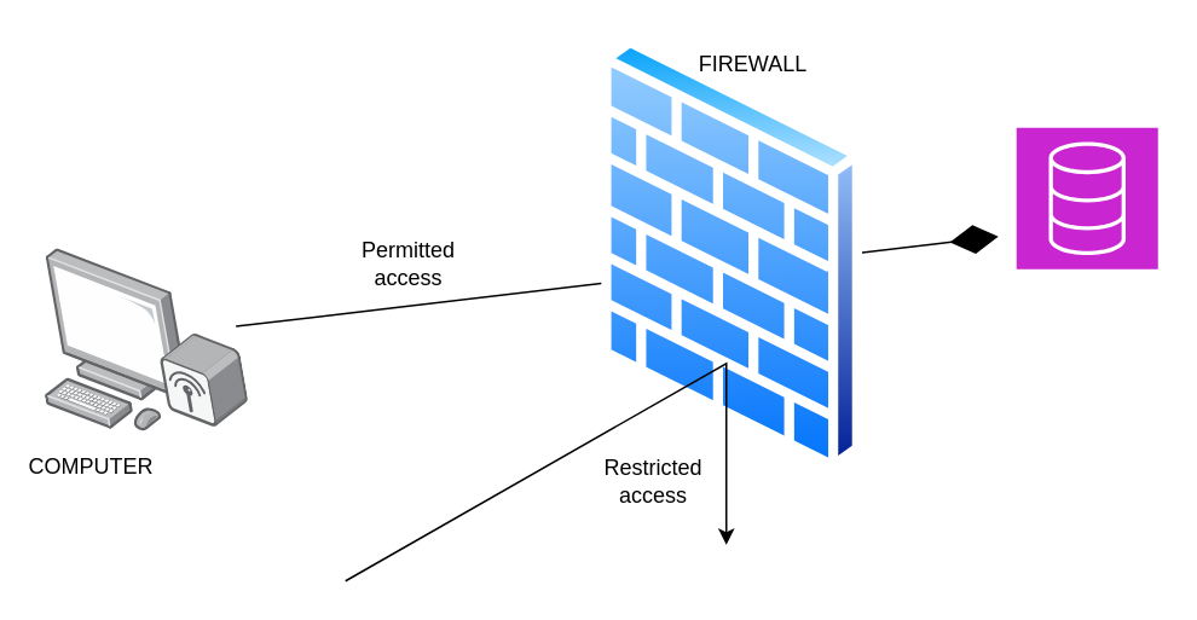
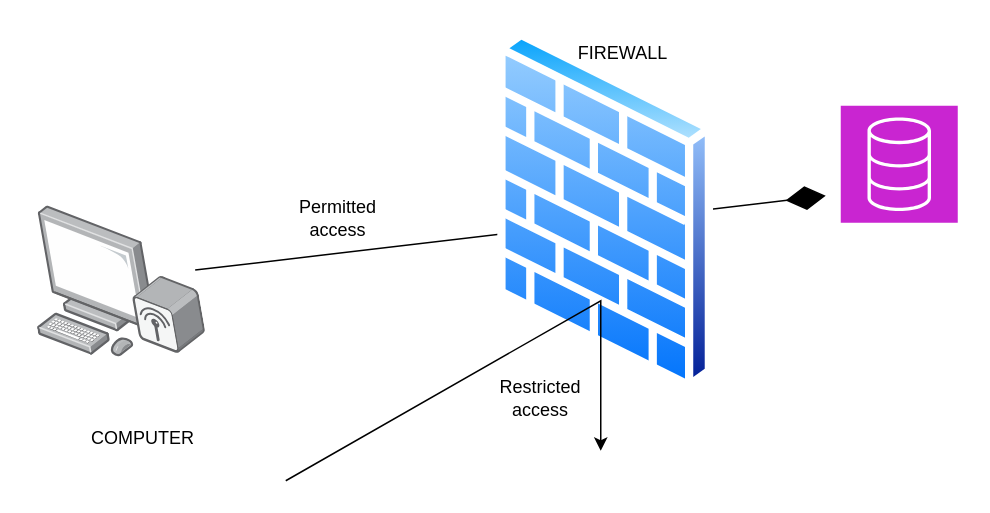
  <mxCell id="0" />
  <mxCell id="1" parent="0" />
  <mxCell id="2" value="" style="sketch=0;points=[[0,0,0],[0.25,0,0],[0.5,0,0],[0.75,0,0],[1,0,0],[0,1,0],[0.25,1,0],[0.5,1,0],[0.75,1,0],[1,1,0],[0,0.25,0],[0,0.5,0],[0,0.75,0],[1,0.25,0],[1,0.5,0],[1,0.75,0]];outlineConnect=0;fontColor=#232F3E;fillColor=#C925D1;strokeColor=#ffffff;dashed=0;verticalLabelPosition=bottom;verticalAlign=top;align=center;html=1;fontSize=12;fontStyle=0;aspect=fixed;shape=mxgraph.aws4.resourceIcon;resIcon=mxgraph.aws4.database;" vertex="1" parent="1"><mxGeometry x="560" y="70" width="78" height="78" as="geometry" /></mxCell>
  <mxCell id="3" value="" style="image;points=[];aspect=fixed;html=1;align=center;shadow=0;dashed=0;image=img/lib/allied_telesis/computer_and_terminals/Personal_Computer_Wireless.svg;rotation=-10;" vertex="1" parent="1"><mxGeometry x="20" y="130" width="109.91" height="112" as="geometry" /></mxCell>
  <mxCell id="4" value="" style="endArrow=diamondThin;endFill=1;endSize=24;html=1;rounded=0;" edge="1" parent="1" source="3"><mxGeometry width="160" relative="1" as="geometry"><mxPoint x="330" y="180" as="sourcePoint" /><mxPoint x="550" y="130" as="targetPoint" /></mxGeometry></mxCell>
  <mxCell id="5" value="" style="image;aspect=fixed;perimeter=ellipsePerimeter;html=1;align=center;shadow=0;dashed=0;spacingTop=3;image=img/lib/active_directory/firewall.svg;" vertex="1" parent="1"><mxGeometry x="330" y="20" width="146.4" height="240" as="geometry" /></mxCell>
  <mxCell id="6" value="" style="endArrow=classic;html=1;rounded=0;" edge="1" parent="1"><mxGeometry width="50" height="50" relative="1" as="geometry"><mxPoint x="190" y="320" as="sourcePoint" /><mxPoint x="400" y="300" as="targetPoint" /><Array as="points"><mxPoint x="400" y="200" /></Array></mxGeometry></mxCell>
  <mxCell id="7" value="FIREWALL" style="text;html=1;strokeColor=none;fillColor=none;align=center;verticalAlign=middle;whiteSpace=wrap;rounded=0;" vertex="1" parent="1"><mxGeometry x="385" y="20" width="60" height="30" as="geometry" /></mxCell>
- <mxCell id="8" value="COMPUTER" style="text;html=1;strokeColor=none;fillColor=none;align=center;verticalAlign=middle;whiteSpace=wrap;rounded=0;" vertex="1" parent="1"><mxGeometry x="20" y="242" width="60" height="30" as="geometry" /></mxCell>
+ <mxCell id="8" value="COMPUTER" style="text;html=1;strokeColor=none;fillColor=none;align=center;verticalAlign=middle;whiteSpace=wrap;rounded=0;" vertex="1" parent="1"><mxGeometry x="65" y="277" width="60" height="30" as="geometry" /></mxCell>
  <mxCell id="9" value="Restricted access" style="text;html=1;strokeColor=none;fillColor=none;align=center;verticalAlign=middle;whiteSpace=wrap;rounded=0;" vertex="1" parent="1"><mxGeometry x="330" y="250" width="60" height="30" as="geometry" /></mxCell>
  <mxCell id="10" value="Permitted access" style="text;html=1;strokeColor=none;fillColor=none;align=center;verticalAlign=middle;whiteSpace=wrap;rounded=0;" vertex="1" parent="1"><mxGeometry x="195" y="130" width="60" height="30" as="geometry" /></mxCell>
